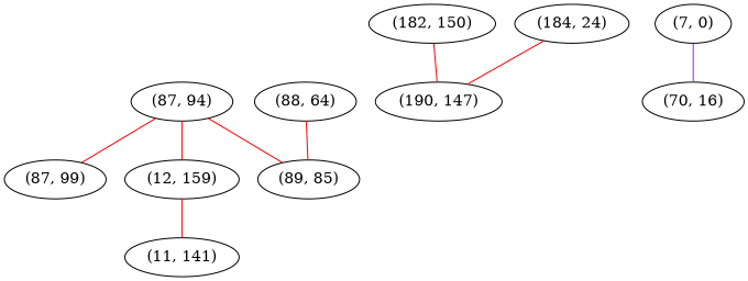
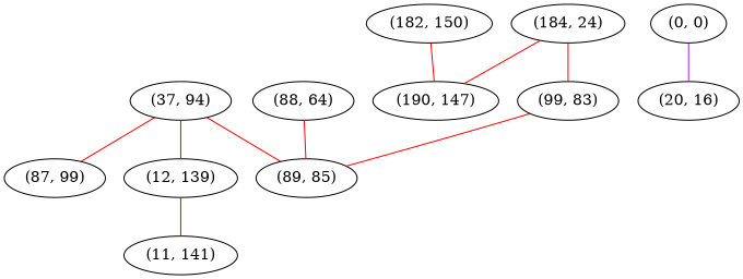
  graph {
    fontname="DejaVu Serif"
    node [fontname="DejaVu Serif"]
    edge [color=red fontname="DejaVu Serif" weight=1]
-   "(87, 94)"
+   "(87, 94)" [label="(37, 94)"]
    "(87, 99)"
-   "(12, 139)" [label="(12, 159)"]
+   "(12, 139)"
    "(89, 85)"
    "(11, 141)"
    "(88, 64)"
    "(184, 24)"
    "(190, 147)"
+   "(99, 83)"
    "(182, 150)"
-   "(0, 0)" [label="(7, 0)"]
-   "(20, 16)" [label="(70, 16)"]
+   "(0, 0)"
+   "(20, 16)"
    "(87, 94)" -- "(87, 99)"
    "(87, 94)" -- "(12, 139)"
    "(87, 94)" -- "(89, 85)"
    "(12, 139)" -- "(11, 141)"
    "(88, 64)" -- "(89, 85)"
    "(184, 24)" -- "(190, 147)"
+   "(184, 24)" -- "(99, 83)"
+   "(99, 83)" -- "(89, 85)"
    "(182, 150)" -- "(190, 147)"
    "(0, 0)" -- "(20, 16)" [color=purple weight=4]
  }
